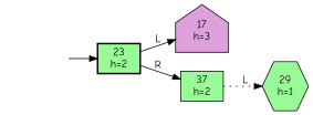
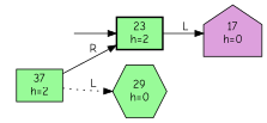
  digraph {
    fontname="Comic Neue"
    rankdir=LR
    node [fontname="Comic Neue" style=filled fillcolor=palegreen shape=box]
    edge [fontname="Comic Neue" style=solid]
    Dummy [style=invis fillcolor="" shape=""]
    n2 [label="23\nh=2" penwidth=2]
-   n3 [fillcolor=plum label="17\nh=3" shape=house]
+   n3 [fillcolor=plum label="17\nh=0" shape=house]
    n4 [label="37\nh=2"]
-   n5 [label="29\nh=1" shape=hexagon]
+   n5 [label="29\nh=0" shape=hexagon]
    Dummy -> n2
    n2 -> n3 [label=L]
-   n2 -> n4 [label=R]
+   n4 -> n2 [label=R]
    n4 -> n5 [label=L style=dotted]
  }
